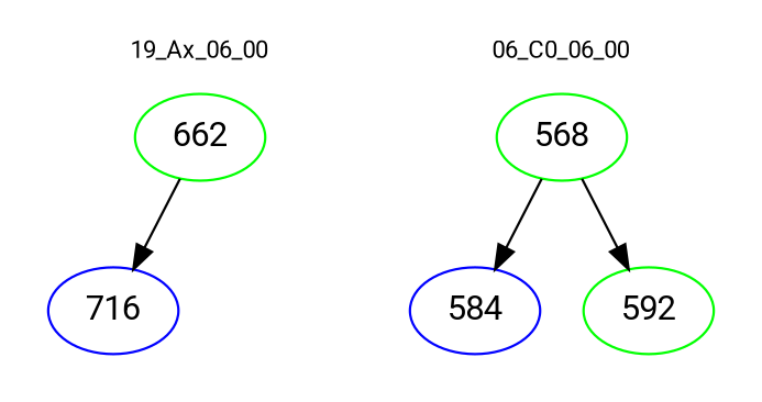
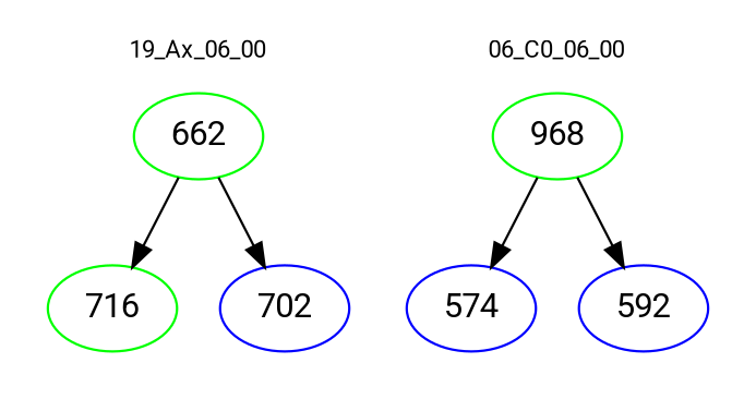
  digraph {
    fontname=Roboto
    node [color=blue fontname=Roboto]
    edge [color=black fontname=Roboto]
    n1 [color=green label=662]
-   n2 [label=716]
-   n4 [color=green label=568]
-   n5 [label=584]
-   n6 [color=green label=592]
+   n2 [color=green label=716]
+   n3 [label=702]
+   n4 [color=green label=968]
+   n5 [label=574]
+   n6 [label=592]
    subgraph cluster_1 {
      color=white
      fontsize=10
      label="19_Ax_06_00"
      n1
      n2
+     n3
    }
    subgraph cluster_2 {
      color=white
      fontsize=10
      label="06_C0_06_00"
      n4
      n5
      n6
    }
    n1 -> n2
+   n1 -> n3
    n4 -> n5
    n4 -> n6
  }
